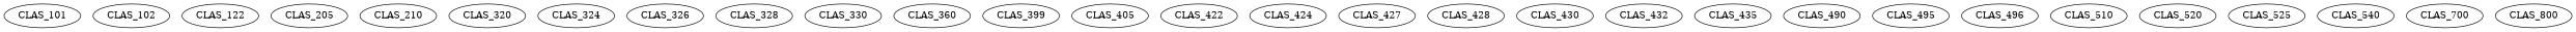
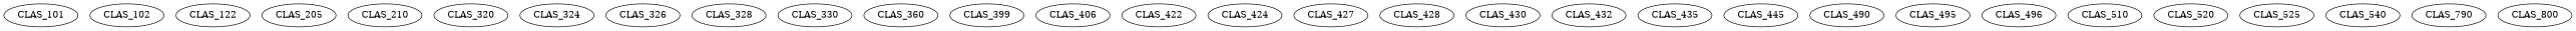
  digraph {
    CLAS_101
    CLAS_102
    CLAS_122
    CLAS_205
    CLAS_210
    CLAS_320
    CLAS_324
    CLAS_326
    CLAS_328
    CLAS_330
    CLAS_360
    CLAS_399
-   CLAS_405
+   CLAS_405 [label=CLAS_406]
    CLAS_422
    CLAS_424
    CLAS_427
    CLAS_428
    CLAS_430
    CLAS_432
    CLAS_435
+   CLAS_445
    CLAS_490
    CLAS_495
    CLAS_496
    CLAS_510
    CLAS_520
    CLAS_525
    CLAS_540
-   CLAS_700
+   CLAS_700 [label=CLAS_790]
    CLAS_800
  }
